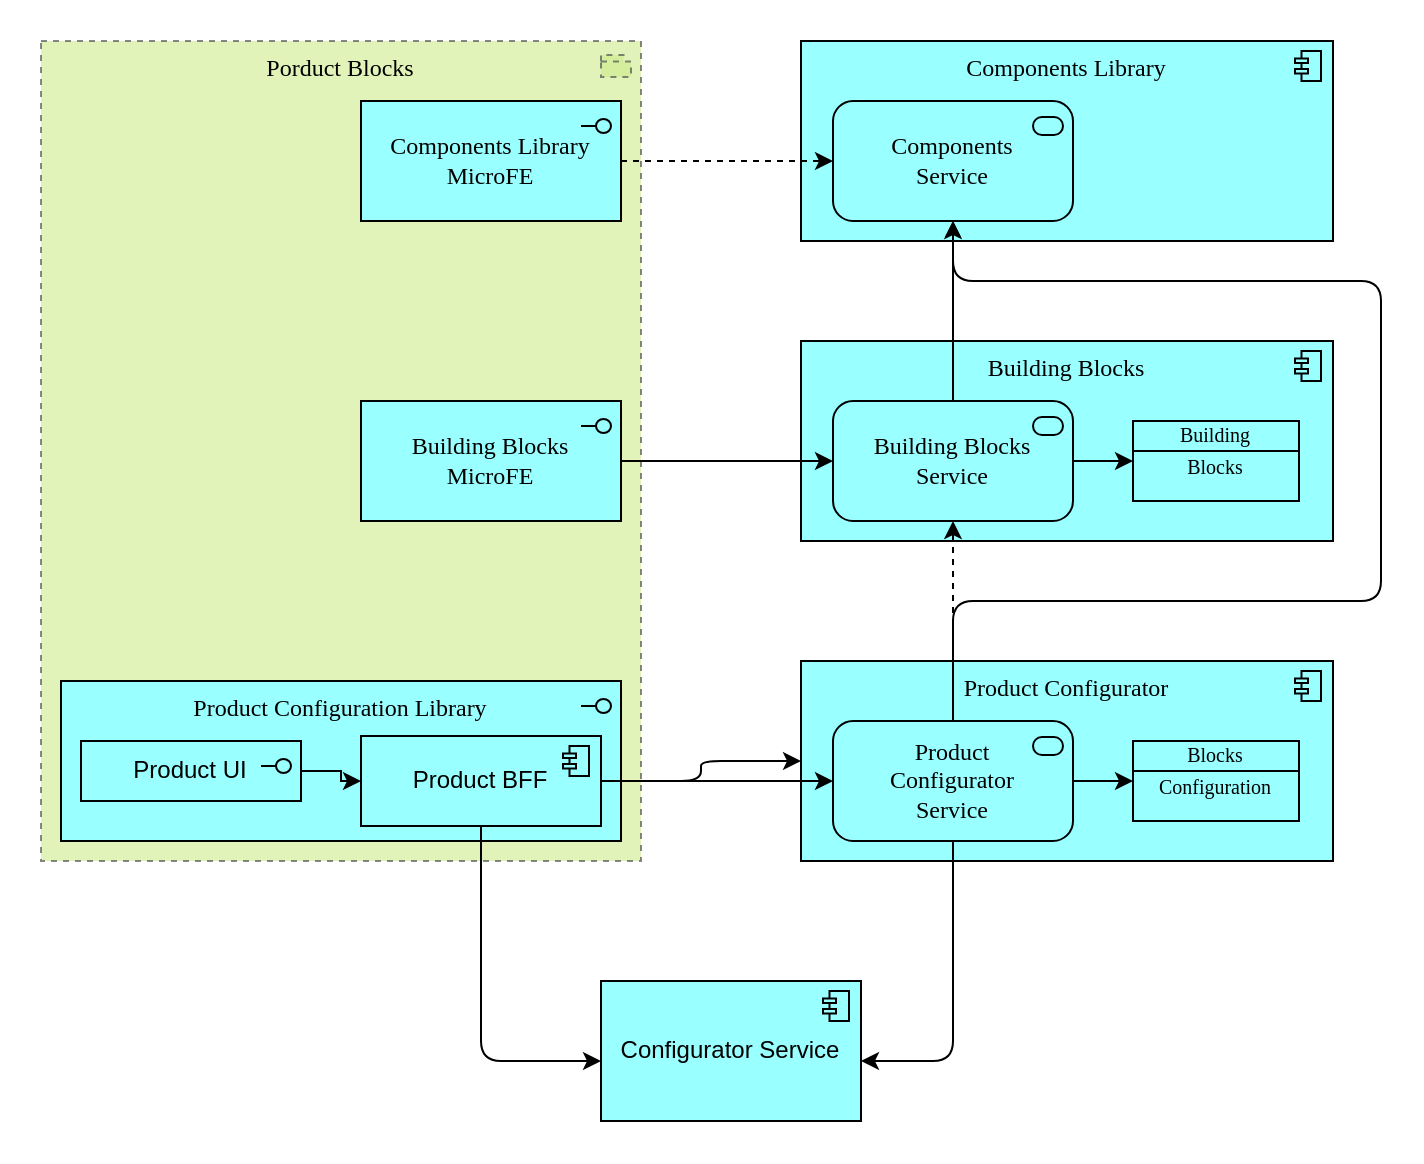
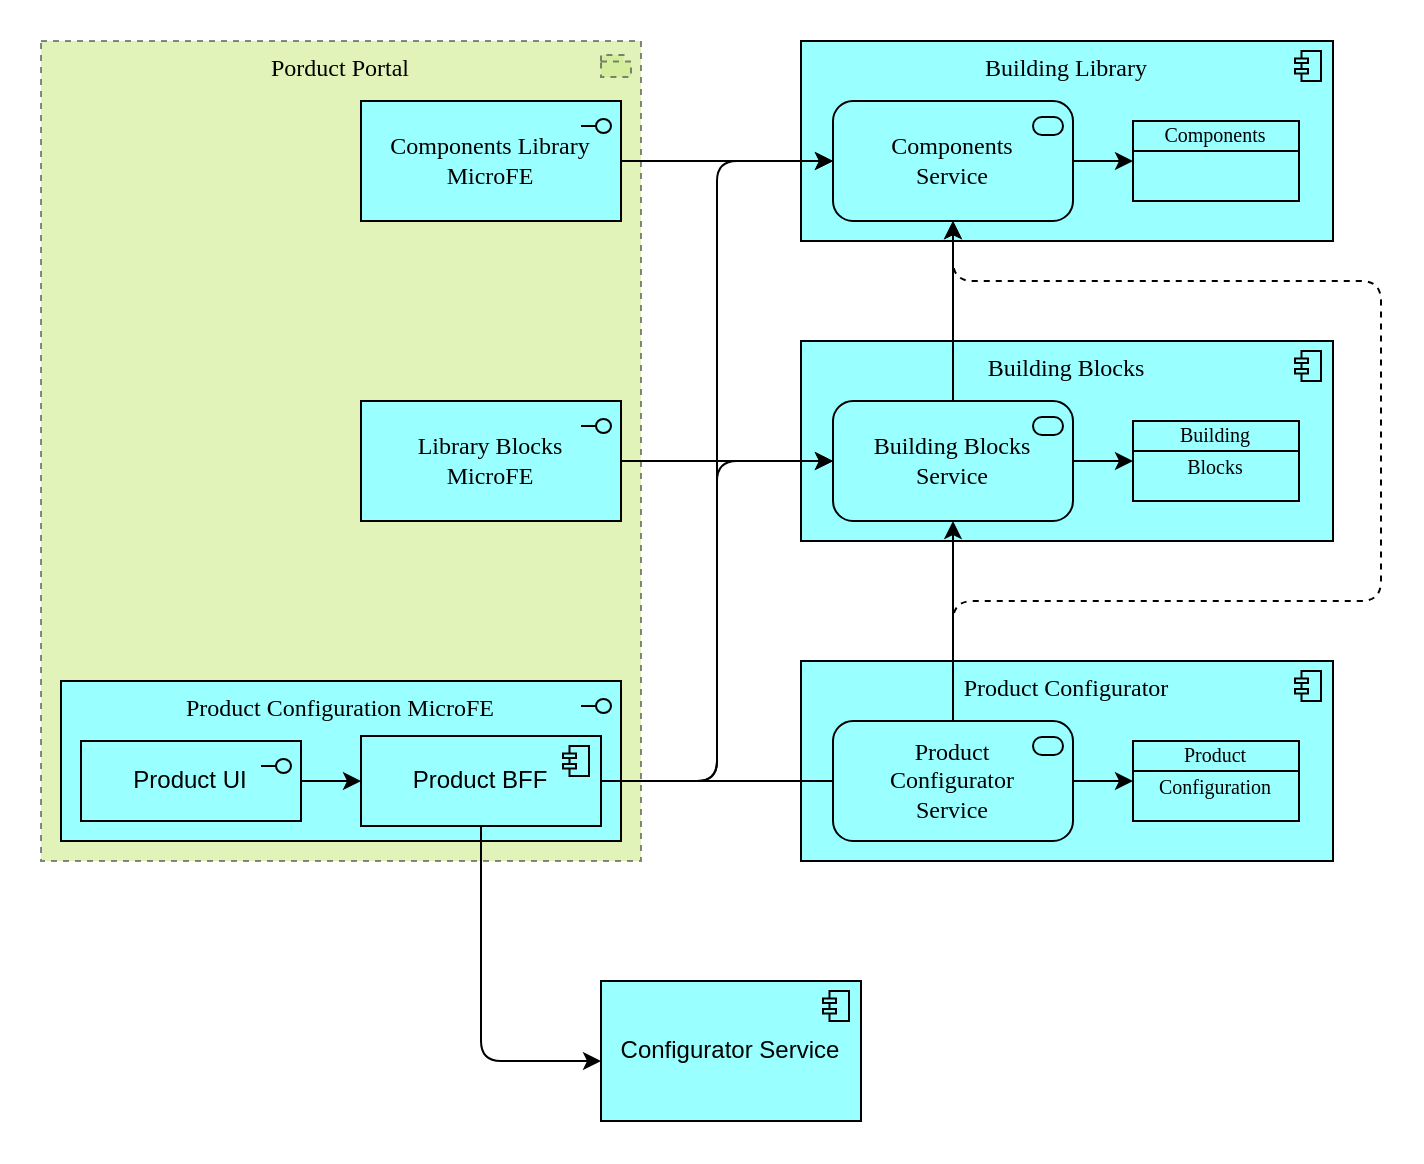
  <mxCell id="0" />
  <mxCell id="1" parent="0" />
- <mxCell id="2" value="Porduct Blocks" style="html=1;outlineConnect=0;whiteSpace=wrap;shape=mxgraph.archimate3.application;appType=grouping;archiType=square;dashed=1;fillColor=#cdeb8b;verticalAlign=top;fontFamily=Poppins;fontSource=https%3A%2F%2Ffonts.googleapis.com%2Fcss%3Ffamily%3DPoppins;strokeColor=#36393d;opacity=60;" parent="1" vertex="1"><mxGeometry x="20" y="20" width="300" height="410" as="geometry" /></mxCell>
+ <mxCell id="2" value="Porduct Portal" style="html=1;outlineConnect=0;whiteSpace=wrap;shape=mxgraph.archimate3.application;appType=grouping;archiType=square;dashed=1;fillColor=#cdeb8b;verticalAlign=top;fontFamily=Poppins;fontSource=https%3A%2F%2Ffonts.googleapis.com%2Fcss%3Ffamily%3DPoppins;strokeColor=#36393d;opacity=60;" parent="1" vertex="1"><mxGeometry x="20" y="20" width="300" height="410" as="geometry" /></mxCell>
  <mxCell id="3" value="" style="group" parent="1" vertex="1" connectable="0"><mxGeometry x="400" y="20" width="266" height="100" as="geometry" /></mxCell>
- <mxCell id="4" value="Components Library" style="html=1;outlineConnect=0;whiteSpace=wrap;fillColor=#99ffff;shape=mxgraph.archimate3.application;appType=comp;archiType=square;fontFamily=Poppins;fontSource=https%3A%2F%2Ffonts.googleapis.com%2Fcss%3Ffamily%3DPoppins;verticalAlign=top;" parent="3" vertex="1"><mxGeometry width="266" height="100" as="geometry" /></mxCell>
+ <mxCell id="4" value="Building Library" style="html=1;outlineConnect=0;whiteSpace=wrap;fillColor=#99ffff;shape=mxgraph.archimate3.application;appType=comp;archiType=square;fontFamily=Poppins;fontSource=https%3A%2F%2Ffonts.googleapis.com%2Fcss%3Ffamily%3DPoppins;verticalAlign=top;" parent="3" vertex="1"><mxGeometry width="266" height="100" as="geometry" /></mxCell>
+ <mxCell id="5" style="edgeStyle=orthogonalEdgeStyle;rounded=0;orthogonalLoop=1;jettySize=auto;html=1;" parent="3" source="6" target="7" edge="1"><mxGeometry relative="1" as="geometry" /></mxCell>
  <mxCell id="6" value="Components&lt;div&gt;Service&lt;/div&gt;" style="html=1;outlineConnect=0;whiteSpace=wrap;fillColor=#99ffff;shape=mxgraph.archimate3.application;appType=serv;archiType=rounded;fontFamily=Poppins;fontSource=https%3A%2F%2Ffonts.googleapis.com%2Fcss%3Ffamily%3DPoppins;" parent="3" vertex="1"><mxGeometry x="16" y="30" width="120" height="60" as="geometry" /></mxCell>
+ <mxCell id="7" value="&lt;div style=&quot;line-height: 160%;&quot;&gt;Components&lt;/div&gt;" style="html=1;outlineConnect=0;whiteSpace=wrap;fillColor=#99ffff;shape=mxgraph.archimate3.businessObject;overflow=fill;fontFamily=Poppins;fontSource=https%3A%2F%2Ffonts.googleapis.com%2Fcss%3Ffamily%3DPoppins;fontSize=10;spacingTop=0;verticalAlign=top;spacing=0;spacingLeft=0;" parent="3" vertex="1"><mxGeometry x="166" y="40" width="83" height="40" as="geometry" /></mxCell>
  <mxCell id="8" value="" style="group" parent="1" vertex="1" connectable="0"><mxGeometry x="400" y="170" width="266" height="100" as="geometry" /></mxCell>
  <mxCell id="9" value="Building Blocks" style="html=1;outlineConnect=0;whiteSpace=wrap;fillColor=#99ffff;shape=mxgraph.archimate3.application;appType=comp;archiType=square;fontFamily=Poppins;fontSource=https%3A%2F%2Ffonts.googleapis.com%2Fcss%3Ffamily%3DPoppins;verticalAlign=top;" parent="8" vertex="1"><mxGeometry width="266" height="100" as="geometry" /></mxCell>
  <mxCell id="10" style="edgeStyle=orthogonalEdgeStyle;rounded=0;orthogonalLoop=1;jettySize=auto;html=1;" parent="8" source="11" target="12" edge="1"><mxGeometry relative="1" as="geometry" /></mxCell>
  <mxCell id="11" value="Building Blocks&lt;br&gt;Service" style="html=1;outlineConnect=0;whiteSpace=wrap;fillColor=#99ffff;shape=mxgraph.archimate3.application;appType=serv;archiType=rounded;fontFamily=Poppins;fontSource=https%3A%2F%2Ffonts.googleapis.com%2Fcss%3Ffamily%3DPoppins;" parent="8" vertex="1"><mxGeometry x="16" y="30" width="120" height="60" as="geometry" /></mxCell>
  <mxCell id="12" value="&lt;div style=&quot;line-height: 160%;&quot;&gt;Building&lt;br&gt;Blocks&lt;/div&gt;" style="html=1;outlineConnect=0;whiteSpace=wrap;fillColor=#99ffff;shape=mxgraph.archimate3.businessObject;overflow=fill;fontFamily=Poppins;fontSource=https%3A%2F%2Ffonts.googleapis.com%2Fcss%3Ffamily%3DPoppins;fontSize=10;spacingTop=0;verticalAlign=top;spacing=0;spacingLeft=0;" parent="8" vertex="1"><mxGeometry x="166" y="40" width="83" height="40" as="geometry" /></mxCell>
  <mxCell id="13" value="" style="group" parent="1" vertex="1" connectable="0"><mxGeometry x="400" y="330" width="266" height="100" as="geometry" /></mxCell>
  <mxCell id="14" value="Product Configurator" style="html=1;outlineConnect=0;whiteSpace=wrap;fillColor=#99ffff;shape=mxgraph.archimate3.application;appType=comp;archiType=square;fontFamily=Poppins;fontSource=https%3A%2F%2Ffonts.googleapis.com%2Fcss%3Ffamily%3DPoppins;verticalAlign=top;" parent="13" vertex="1"><mxGeometry width="266" height="100" as="geometry" /></mxCell>
  <mxCell id="15" style="edgeStyle=orthogonalEdgeStyle;rounded=0;orthogonalLoop=1;jettySize=auto;html=1;" parent="13" source="16" target="17" edge="1"><mxGeometry relative="1" as="geometry" /></mxCell>
  <mxCell id="16" value="Product&lt;br&gt;Configurator&lt;br&gt;Service" style="html=1;outlineConnect=0;whiteSpace=wrap;fillColor=#99ffff;shape=mxgraph.archimate3.application;appType=serv;archiType=rounded;fontFamily=Poppins;fontSource=https%3A%2F%2Ffonts.googleapis.com%2Fcss%3Ffamily%3DPoppins;" parent="13" vertex="1"><mxGeometry x="16" y="30" width="120" height="60" as="geometry" /></mxCell>
- <mxCell id="17" value="&lt;div style=&quot;line-height: 160%;&quot;&gt;&lt;div&gt;Blocks&lt;/div&gt;&lt;div&gt;Configuration&lt;/div&gt;&lt;/div&gt;" style="html=1;outlineConnect=0;whiteSpace=wrap;fillColor=#99ffff;shape=mxgraph.archimate3.businessObject;overflow=fill;fontFamily=Poppins;fontSource=https%3A%2F%2Ffonts.googleapis.com%2Fcss%3Ffamily%3DPoppins;fontSize=10;spacingTop=0;verticalAlign=top;spacing=0;spacingLeft=0;" parent="13" vertex="1"><mxGeometry x="166" y="40" width="83" height="40" as="geometry" /></mxCell>
- <mxCell id="18" style="edgeStyle=orthogonalEdgeStyle;rounded=0;orthogonalLoop=1;jettySize=auto;html=1;endArrow=open;" parent="1" source="11" target="6" edge="1"><mxGeometry relative="1" as="geometry" /></mxCell>
- <mxCell id="19" style="edgeStyle=orthogonalEdgeStyle;rounded=0;orthogonalLoop=1;jettySize=auto;html=1;dashed=1;" parent="1" source="16" target="11" edge="1"><mxGeometry relative="1" as="geometry" /></mxCell>
- <mxCell id="20" style="edgeStyle=orthogonalEdgeStyle;rounded=1;orthogonalLoop=1;jettySize=auto;html=1;curved=0;" parent="1" source="16" target="6" edge="1"><mxGeometry relative="1" as="geometry"><Array as="points"><mxPoint x="476" y="300" /><mxPoint x="690" y="300" /><mxPoint x="690" y="140" /><mxPoint x="476" y="140" /></Array></mxGeometry></mxCell>
- <mxCell id="21" style="edgeStyle=orthogonalEdgeStyle;rounded=0;orthogonalLoop=1;jettySize=auto;html=1;dashed=1;" parent="1" source="22" target="6" edge="1"><mxGeometry relative="1" as="geometry" /></mxCell>
+ <mxCell id="17" value="&lt;div style=&quot;line-height: 160%;&quot;&gt;&lt;div&gt;Product&lt;/div&gt;&lt;div&gt;Configuration&lt;/div&gt;&lt;/div&gt;" style="html=1;outlineConnect=0;whiteSpace=wrap;fillColor=#99ffff;shape=mxgraph.archimate3.businessObject;overflow=fill;fontFamily=Poppins;fontSource=https%3A%2F%2Ffonts.googleapis.com%2Fcss%3Ffamily%3DPoppins;fontSize=10;spacingTop=0;verticalAlign=top;spacing=0;spacingLeft=0;" parent="13" vertex="1"><mxGeometry x="166" y="40" width="83" height="40" as="geometry" /></mxCell>
+ <mxCell id="18" style="edgeStyle=orthogonalEdgeStyle;rounded=0;orthogonalLoop=1;jettySize=auto;html=1;" parent="1" source="11" target="6" edge="1"><mxGeometry relative="1" as="geometry" /></mxCell>
+ <mxCell id="19" style="edgeStyle=orthogonalEdgeStyle;rounded=0;orthogonalLoop=1;jettySize=auto;html=1;" parent="1" source="16" target="11" edge="1"><mxGeometry relative="1" as="geometry" /></mxCell>
+ <mxCell id="20" style="edgeStyle=orthogonalEdgeStyle;rounded=1;orthogonalLoop=1;jettySize=auto;html=1;curved=0;dashed=1;" parent="1" source="16" target="6" edge="1"><mxGeometry relative="1" as="geometry"><Array as="points"><mxPoint x="476" y="300" /><mxPoint x="690" y="300" /><mxPoint x="690" y="140" /><mxPoint x="476" y="140" /></Array></mxGeometry></mxCell>
+ <mxCell id="21" style="edgeStyle=orthogonalEdgeStyle;rounded=0;orthogonalLoop=1;jettySize=auto;html=1;" parent="1" source="22" target="6" edge="1"><mxGeometry relative="1" as="geometry" /></mxCell>
  <mxCell id="22" value="Components Library&lt;br&gt;MicroFE" style="html=1;outlineConnect=0;whiteSpace=wrap;fillColor=#99ffff;shape=mxgraph.archimate3.application;appType=interface;archiType=square;fontFamily=Poppins;fontSource=https%3A%2F%2Ffonts.googleapis.com%2Fcss%3Ffamily%3DPoppins;" parent="1" vertex="1"><mxGeometry x="180" y="50" width="130" height="60" as="geometry" /></mxCell>
  <mxCell id="23" style="edgeStyle=orthogonalEdgeStyle;rounded=0;orthogonalLoop=1;jettySize=auto;html=1;" parent="1" source="24" target="11" edge="1"><mxGeometry relative="1" as="geometry" /></mxCell>
- <mxCell id="24" value="Building Blocks&lt;br&gt;MicroFE" style="html=1;outlineConnect=0;whiteSpace=wrap;fillColor=#99ffff;shape=mxgraph.archimate3.application;appType=interface;archiType=square;fontFamily=Poppins;fontSource=https%3A%2F%2Ffonts.googleapis.com%2Fcss%3Ffamily%3DPoppins;" parent="1" vertex="1"><mxGeometry x="180" y="200" width="130" height="60" as="geometry" /></mxCell>
- <mxCell id="25" value="Product Configuration Library" style="html=1;outlineConnect=0;whiteSpace=wrap;fillColor=#99ffff;shape=mxgraph.archimate3.application;appType=interface;archiType=square;fontFamily=Poppins;fontSource=https%3A%2F%2Ffonts.googleapis.com%2Fcss%3Ffamily%3DPoppins;verticalAlign=top;align=center;" parent="1" vertex="1"><mxGeometry x="30" y="340" width="280" height="80" as="geometry" /></mxCell>
+ <mxCell id="24" value="Library Blocks&lt;br&gt;MicroFE" style="html=1;outlineConnect=0;whiteSpace=wrap;fillColor=#99ffff;shape=mxgraph.archimate3.application;appType=interface;archiType=square;fontFamily=Poppins;fontSource=https%3A%2F%2Ffonts.googleapis.com%2Fcss%3Ffamily%3DPoppins;" parent="1" vertex="1"><mxGeometry x="180" y="200" width="130" height="60" as="geometry" /></mxCell>
+ <mxCell id="25" value="Product Configuration MicroFE" style="html=1;outlineConnect=0;whiteSpace=wrap;fillColor=#99ffff;shape=mxgraph.archimate3.application;appType=interface;archiType=square;fontFamily=Poppins;fontSource=https%3A%2F%2Ffonts.googleapis.com%2Fcss%3Ffamily%3DPoppins;verticalAlign=top;align=center;" parent="1" vertex="1"><mxGeometry x="30" y="340" width="280" height="80" as="geometry" /></mxCell>
  <mxCell id="26" style="edgeStyle=orthogonalEdgeStyle;rounded=0;orthogonalLoop=1;jettySize=auto;html=1;" parent="1" source="27" target="30" edge="1"><mxGeometry relative="1" as="geometry" /></mxCell>
- <mxCell id="27" value="Product UI" style="html=1;outlineConnect=0;whiteSpace=wrap;fillColor=#99ffff;shape=mxgraph.archimate3.application;appType=interface;archiType=square;" parent="1" vertex="1"><mxGeometry x="40" y="370" width="110" height="30" as="geometry" /></mxCell>
- <mxCell id="28" style="edgeStyle=orthogonalEdgeStyle;rounded=0;orthogonalLoop=1;jettySize=auto;html=1;" parent="1" source="30" target="16" edge="1"><mxGeometry relative="1" as="geometry" /></mxCell>
+ <mxCell id="27" value="Product UI" style="html=1;outlineConnect=0;whiteSpace=wrap;fillColor=#99ffff;shape=mxgraph.archimate3.application;appType=interface;archiType=square;" parent="1" vertex="1"><mxGeometry x="40" y="370" width="110" height="40" as="geometry" /></mxCell>
+ <mxCell id="28" style="edgeStyle=orthogonalEdgeStyle;rounded=0;orthogonalLoop=1;jettySize=auto;html=1;endArrow=none;" parent="1" source="30" target="16" edge="1"><mxGeometry relative="1" as="geometry" /></mxCell>
  <mxCell id="29" style="edgeStyle=orthogonalEdgeStyle;rounded=1;orthogonalLoop=1;jettySize=auto;html=1;curved=0;" edge="1" parent="1" source="30" target="33"><mxGeometry relative="1" as="geometry"><Array as="points"><mxPoint x="240" y="530" /></Array></mxGeometry></mxCell>
  <mxCell id="30" value="Product BFF" style="html=1;outlineConnect=0;whiteSpace=wrap;fillColor=#99ffff;shape=mxgraph.archimate3.application;appType=comp;archiType=square;" parent="1" vertex="1"><mxGeometry x="180" y="367.5" width="120" height="45" as="geometry" /></mxCell>
- <mxCell id="31" style="edgeStyle=orthogonalEdgeStyle;rounded=1;orthogonalLoop=1;jettySize=auto;html=1;curved=0;" parent="1" source="30" target="14" edge="1"><mxGeometry relative="1" as="geometry" /></mxCell>
+ <mxCell id="31" style="edgeStyle=orthogonalEdgeStyle;rounded=1;orthogonalLoop=1;jettySize=auto;html=1;entryX=0;entryY=0.5;entryDx=0;entryDy=0;entryPerimeter=0;curved=0;" parent="1" source="30" target="11" edge="1"><mxGeometry relative="1" as="geometry" /></mxCell>
+ <mxCell id="32" style="edgeStyle=orthogonalEdgeStyle;rounded=1;orthogonalLoop=1;jettySize=auto;html=1;entryX=0;entryY=0.5;entryDx=0;entryDy=0;entryPerimeter=0;curved=0;" parent="1" source="30" target="6" edge="1"><mxGeometry relative="1" as="geometry" /></mxCell>
  <mxCell id="33" value="Configurator Service" style="html=1;outlineConnect=0;whiteSpace=wrap;fillColor=#99ffff;shape=mxgraph.archimate3.application;appType=comp;archiType=square;" parent="1" vertex="1"><mxGeometry x="300" y="490" width="130" height="70" as="geometry" /></mxCell>
- <mxCell id="34" style="edgeStyle=orthogonalEdgeStyle;rounded=1;orthogonalLoop=1;jettySize=auto;html=1;curved=0;" edge="1" parent="1" source="16" target="33"><mxGeometry relative="1" as="geometry"><Array as="points"><mxPoint x="476" y="530" /></Array></mxGeometry></mxCell>
